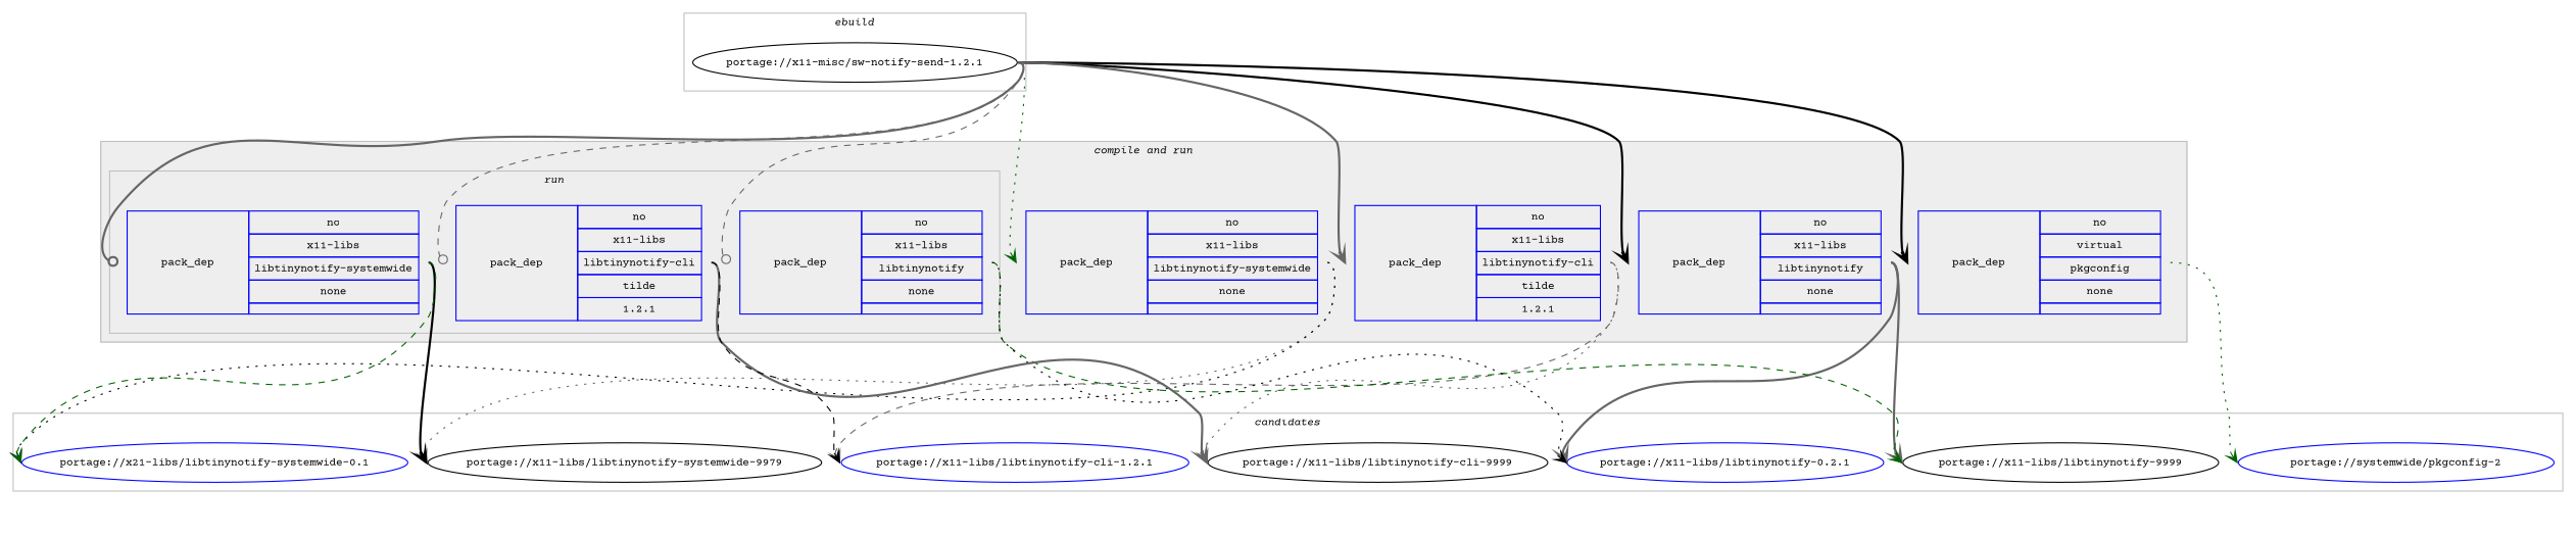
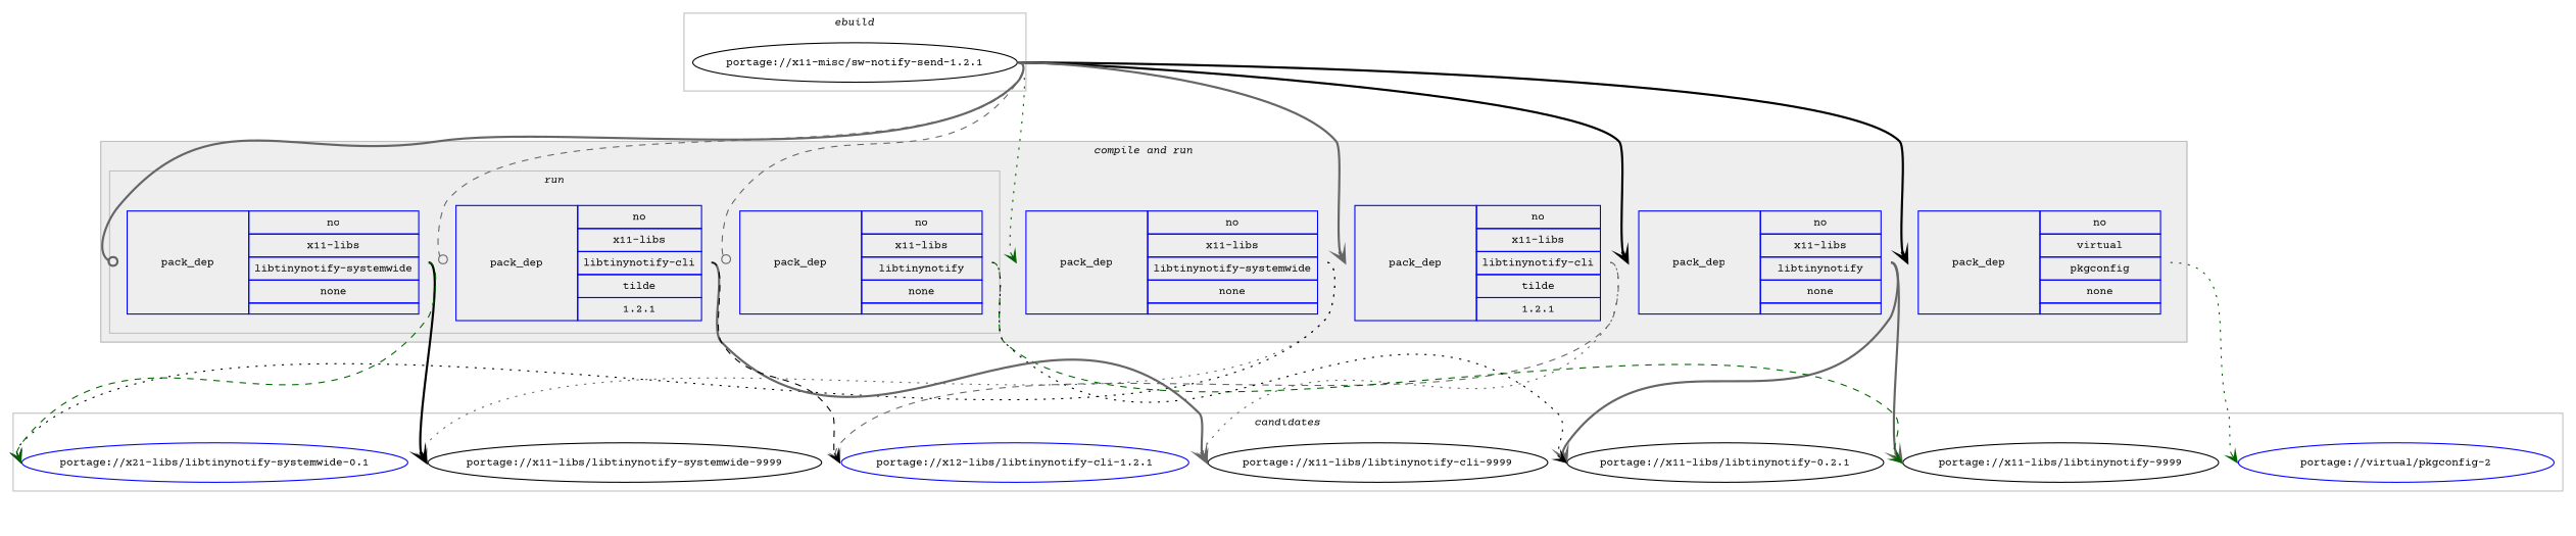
  digraph {
    compound=true
    concentrate=true
    fontname="Courier Prime"
    fontsize=10
    newrank=true
    rankdir=TB
    ranksep=1.5
    node [color=blue fontname="Courier Prime" fontsize=10]
    edge [arrowhead=vee color=gray40 fontname="Courier Prime" headport=w style=bold tailport=e weight=100]
    n1 [color=black label="portage://x11-misc/sw-notify-send-1.2.1" width=4]
    n2 [label=<<TABLE BORDER="0" CELLBORDER="1" CELLSPACING="0" CELLPADDING="4" WIDTH="220"><TR><TD ROWSPAN="6" CELLPADDING="30">pack_dep</TD></TR><TR><TD WIDTH="110">no</TD></TR><TR><TD>virtual</TD></TR><TR><TD>pkgconfig</TD></TR><TR><TD>none</TD></TR><TR><TD></TD></TR></TABLE>> shape=none]
    n3 [label=<<TABLE BORDER="0" CELLBORDER="1" CELLSPACING="0" CELLPADDING="4" WIDTH="220"><TR><TD ROWSPAN="6" CELLPADDING="30">pack_dep</TD></TR><TR><TD WIDTH="110">no</TD></TR><TR><TD>x11-libs</TD></TR><TR><TD>libtinynotify</TD></TR><TR><TD>none</TD></TR><TR><TD></TD></TR></TABLE>> shape=none]
    n4 [label=<<TABLE BORDER="0" CELLBORDER="1" CELLSPACING="0" CELLPADDING="4" WIDTH="220"><TR><TD ROWSPAN="6" CELLPADDING="30">pack_dep</TD></TR><TR><TD WIDTH="110">no</TD></TR><TR><TD>x11-libs</TD></TR><TR><TD>libtinynotify-cli</TD></TR><TR><TD>tilde</TD></TR><TR><TD>1.2.1</TD></TR></TABLE>> shape=none]
    n5 [label=<<TABLE BORDER="0" CELLBORDER="1" CELLSPACING="0" CELLPADDING="4" WIDTH="220"><TR><TD ROWSPAN="6" CELLPADDING="30">pack_dep</TD></TR><TR><TD WIDTH="110">no</TD></TR><TR><TD>x11-libs</TD></TR><TR><TD>libtinynotify-systemwide</TD></TR><TR><TD>none</TD></TR><TR><TD></TD></TR></TABLE>> shape=none]
    n6 [label=<<TABLE BORDER="0" CELLBORDER="1" CELLSPACING="0" CELLPADDING="4" WIDTH="220"><TR><TD ROWSPAN="6" CELLPADDING="30">pack_dep</TD></TR><TR><TD WIDTH="110">no</TD></TR><TR><TD>x11-libs</TD></TR><TR><TD>libtinynotify</TD></TR><TR><TD>none</TD></TR><TR><TD></TD></TR></TABLE>> shape=none]
    n7 [label=<<TABLE BORDER="0" CELLBORDER="1" CELLSPACING="0" CELLPADDING="4" WIDTH="220"><TR><TD ROWSPAN="6" CELLPADDING="30">pack_dep</TD></TR><TR><TD WIDTH="110">no</TD></TR><TR><TD>x11-libs</TD></TR><TR><TD>libtinynotify-cli</TD></TR><TR><TD>tilde</TD></TR><TR><TD>1.2.1</TD></TR></TABLE>> shape=none]
    n8 [label=<<TABLE BORDER="0" CELLBORDER="1" CELLSPACING="0" CELLPADDING="4" WIDTH="220"><TR><TD ROWSPAN="6" CELLPADDING="30">pack_dep</TD></TR><TR><TD WIDTH="110">no</TD></TR><TR><TD>x11-libs</TD></TR><TR><TD>libtinynotify-systemwide</TD></TR><TR><TD>none</TD></TR><TR><TD></TD></TR></TABLE>> shape=none]
    n9 [color=black label="portage://x11-libs/libtinynotify-9999" width=4]
-   n10 [label="portage://x11-libs/libtinynotify-0.2.1" width=4]
-   n11 [label="portage://systemwide/pkgconfig-2" width=4]
+   n10 [color=black label="portage://x11-libs/libtinynotify-0.2.1" width=4]
+   n11 [label="portage://virtual/pkgconfig-2" width=4]
    n12 [color=black label="portage://x11-libs/libtinynotify-cli-9999" width=4]
-   n13 [label="portage://x11-libs/libtinynotify-cli-1.2.1" width=4]
-   n14 [color=black label="portage://x11-libs/libtinynotify-systemwide-9979" width=4]
+   n13 [label="portage://x12-libs/libtinynotify-cli-1.2.1" width=4]
+   n14 [color=black label="portage://x11-libs/libtinynotify-systemwide-9999" width=4]
    n15 [label="portage://x21-libs/libtinynotify-systemwide-0.1" width=4]
    subgraph cluster_1 {
      color=gray
      label=<<i>ebuild</i>>
      rank=same
      n1
    }
    subgraph cluster_2 {
      color=gray
      label=<<i>dependencies</i>>
      subgraph cluster_3 {
        color=gray
        fillcolor="#eeeeee"
        label=<<i>compile</i>>
        style=filled
        subgraph sub_4 {
          color=gray
          fillcolor="#eeeeee"
          label=<<i>compile</i>>
          style=filled
          n2
        }
        subgraph sub_5 {
          color=gray
          fillcolor="#eeeeee"
          label=<<i>compile</i>>
          style=filled
          n3
        }
        subgraph sub_6 {
          color=gray
          fillcolor="#eeeeee"
          label=<<i>compile</i>>
          style=filled
          n4
        }
        subgraph sub_7 {
          color=gray
          fillcolor="#eeeeee"
          label=<<i>compile</i>>
          style=filled
          n5
        }
      }
      subgraph cluster_8 {
        color=gray
        fillcolor="#eeeeee"
        label=<<i>compile and run</i>>
        style=filled
      }
      subgraph cluster_9 {
        color=gray
        fillcolor="#eeeeee"
        label=<<i>run</i>>
        style=filled
        subgraph sub_10 {
          color=gray
          fillcolor="#eeeeee"
          label=<<i>run</i>>
          style=filled
          n6
        }
        subgraph sub_11 {
          color=gray
          fillcolor="#eeeeee"
          label=<<i>run</i>>
          style=filled
          n7
        }
        subgraph sub_12 {
          color=gray
          fillcolor="#eeeeee"
          label=<<i>run</i>>
          style=filled
          n8
        }
      }
    }
    subgraph cluster_13 {
      color=gray
      label=<<i>candidates</i>>
      rank=same
      subgraph sub_14 {
        color=black
        label=<<i>candidates</i>>
        nodesep=1
        rank=same
        n9
        n10
      }
      subgraph sub_15 {
        color=black
        label=<<i>candidates</i>>
        nodesep=1
        rank=same
        n11
      }
      subgraph sub_16 {
        color=black
        label=<<i>candidates</i>>
        nodesep=1
        rank=same
        n12
        n13
      }
      subgraph sub_17 {
        color=black
        label=<<i>candidates</i>>
        nodesep=1
        rank=same
        n14
        n15
      }
      subgraph sub_18 {
        color=black
        label=<<i>candidates</i>>
        nodesep=1
        rank=same
        n9
        n10
      }
      subgraph sub_19 {
        color=black
        label=<<i>candidates</i>>
        nodesep=1
        rank=same
        n12
        n13
      }
      subgraph sub_20 {
        color=black
        label=<<i>candidates</i>>
        nodesep=1
        rank=same
        n14
        n15
      }
    }
    n1 -> n2 [color=black weight=20]
    n1 -> n3 [color=black weight=20]
    n1 -> n4 [weight=20]
    n1 -> n5 [color=darkgreen style=dotted weight=20]
    n1 -> n6 [arrowhead=odot style=dashed weight=20]
    n1 -> n7 [arrowhead=odot style=dashed weight=20]
    n1 -> n8 [arrowhead=odot weight=20]
    n2 -> n11 [color=darkgreen style=dotted]
    n3 -> n9
    n3 -> n10
    n4 -> n12 [style=dotted]
    n4 -> n13 [style=dashed]
    n5 -> n14 [style=dotted]
    n5 -> n15 [color=black style=dotted]
    n6 -> n9 [color=darkgreen style=dashed]
    n6 -> n10 [color=black style=dotted]
    n7 -> n12
    n7 -> n13 [color=black style=dashed]
    n8 -> n14 [color=black]
    n8 -> n15 [color=darkgreen style=dashed]
  }
